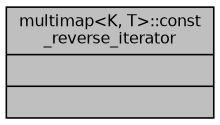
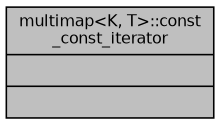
  digraph {
-   n1 [color=black fillcolor=grey75 fontcolor=black fontname=Helvetica fontsize=10 height=0.2 label="{multimap\<K, T\>::const\l_reverse_iterator\n||}" shape=record style=filled width=0.4]
+   n1 [color=black fillcolor=grey75 fontcolor=black fontname=Helvetica fontsize=10 height=0.2 label="{multimap\<K, T\>::const\l_const_iterator\n||}" shape=record style=filled width=0.4]
  }
